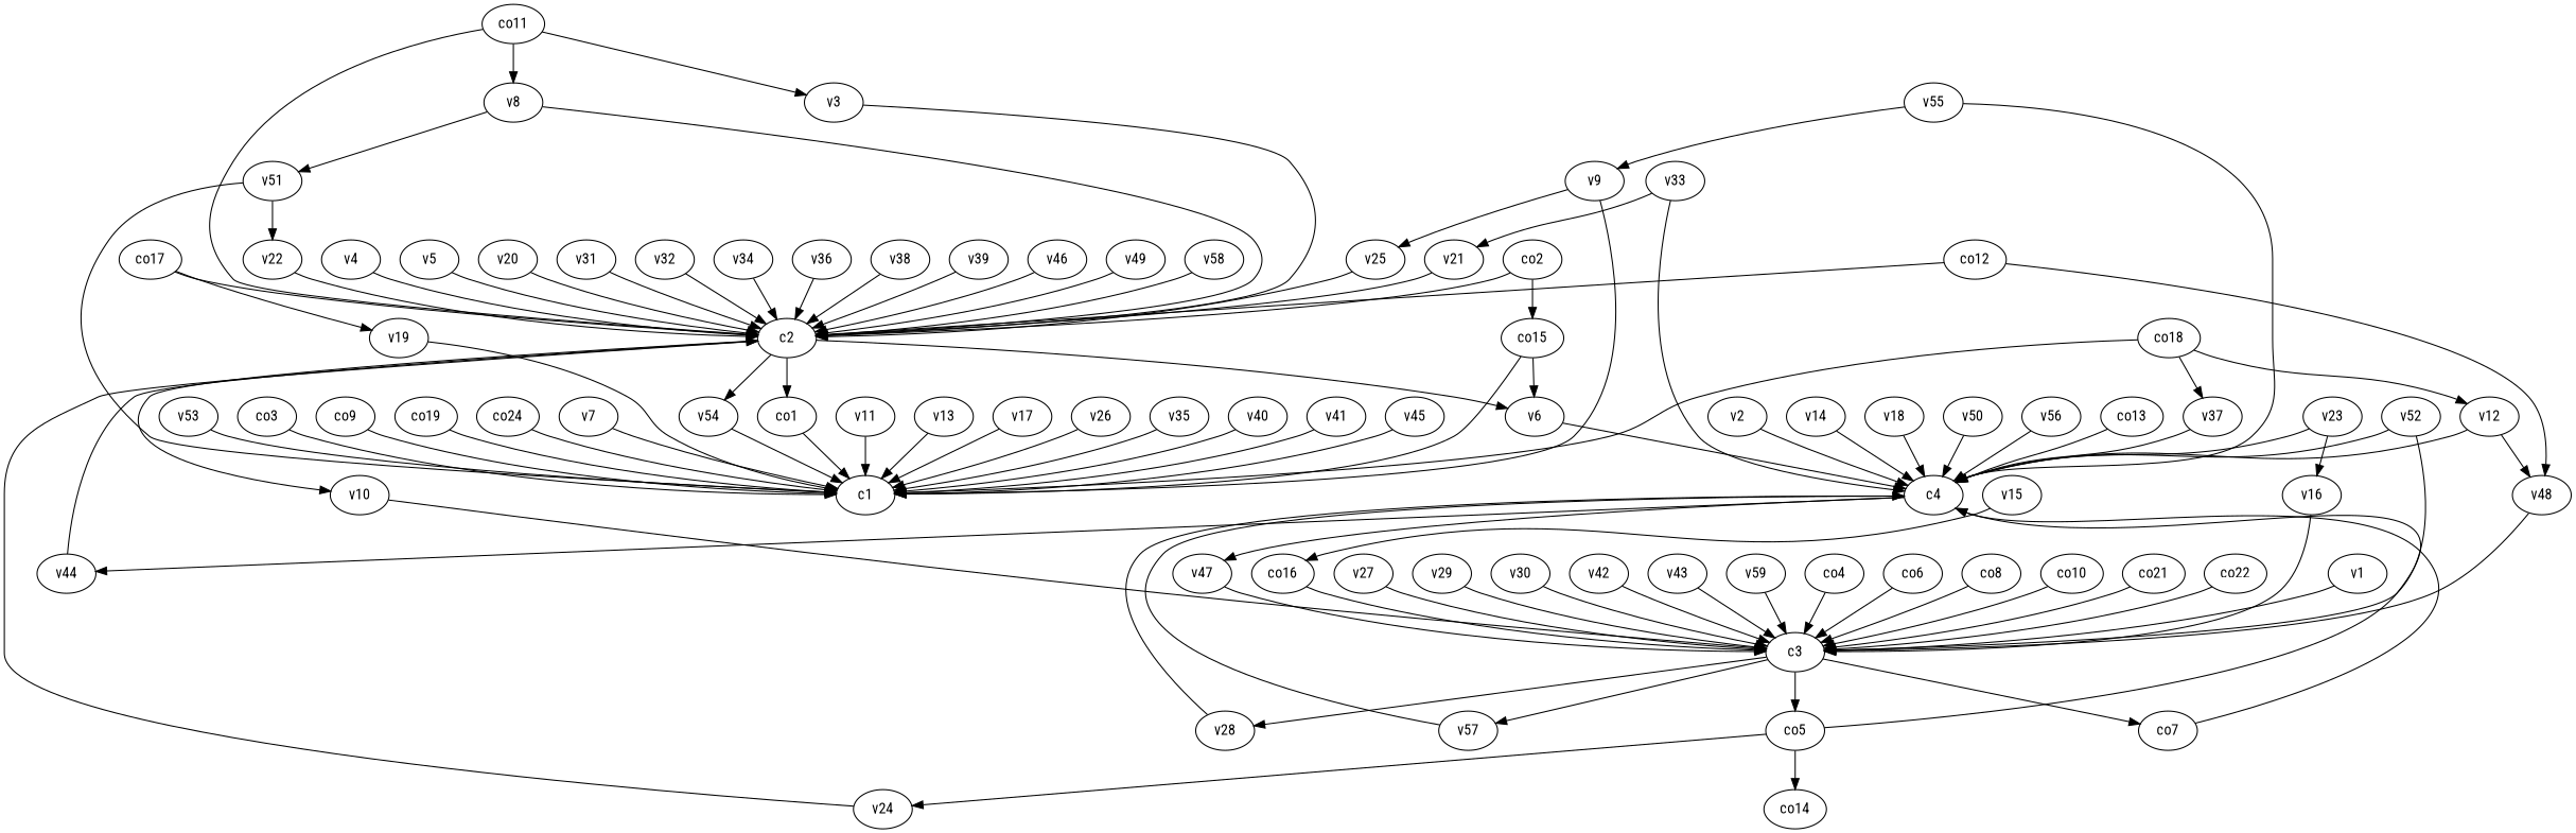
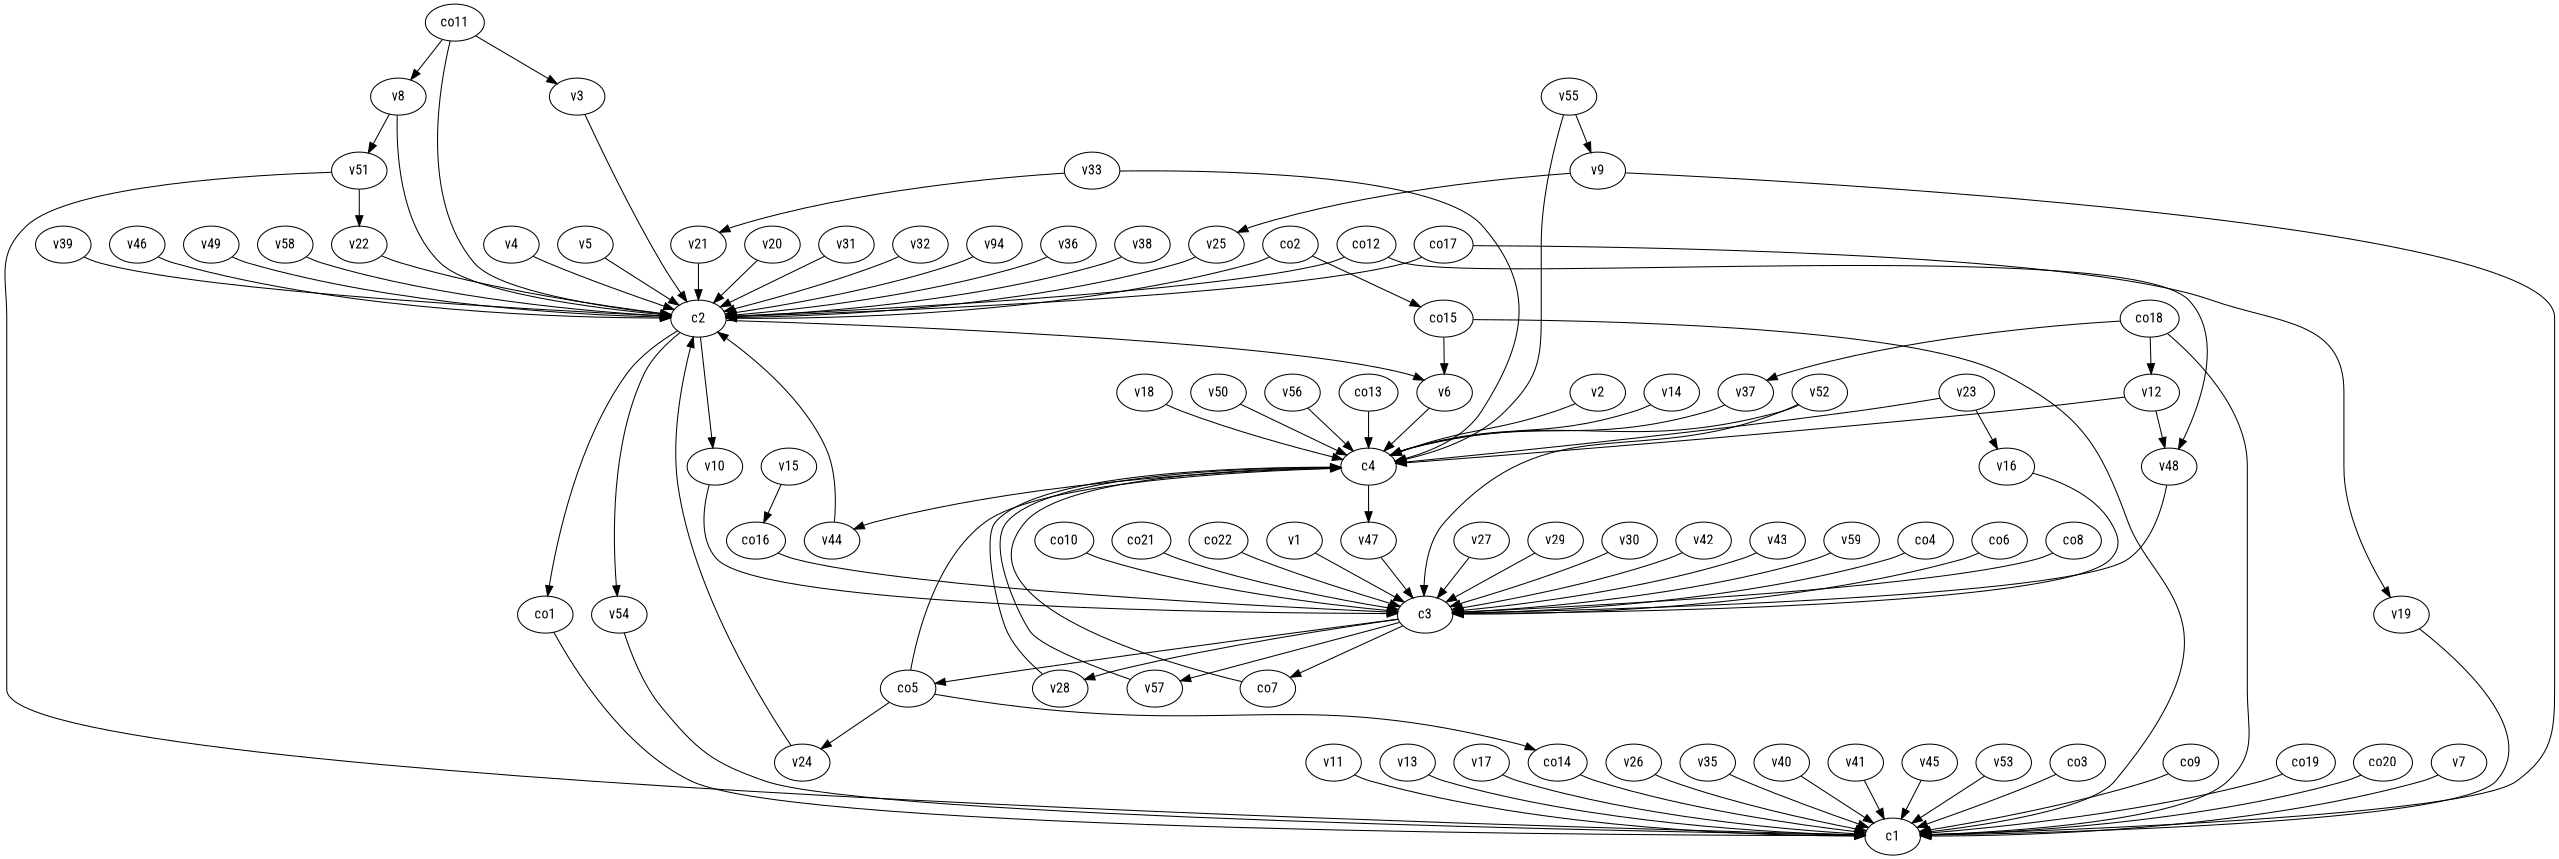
  strict digraph {
    fontname="Roboto Condensed"
    node [fontname="Roboto Condensed"]
    edge [fontname="Roboto Condensed" weight=1]
    c2
    v6
    v10
    v54
    co1
    c4
    c3
    c1
    v28
    v57
    co5
    co7
    v24
    co14
    v44
    v47
    v52
    v1
    v2
    v3
    v4
    v5
    v7
    v8
    v51
    v22
    v9
    v25
    v11
    v12
    v48
    v13
    v14
    v15
    co16
    v16
    v17
    v18
    v19
    v20
    v21
    v23
    v26
    v27
    v29
    v30
    v31
    v32
    v33
-   v34
+   v34 [label=v94]
    v35
    v36
    v37
    v38
    v39
    v40
    v41
    v42
    v43
    v45
    v46
    v49
    v50
    v53
    v55
    v56
    v58
    v59
    co2
    co15
    co3
    co4
    co6
    co8
    co9
    co10
    co11
    co12
    co13
    co17
    co18
    co19
-   co20 [label=co24]
+   co20
    co21
    co22
    c2 -> v6
    c2 -> v10
    c2 -> v54
    c2 -> co1
    v6 -> c4
    v10 -> c3
    v54 -> c1
    co1 -> c1
    c4 -> v44
    c4 -> v47
    c3 -> v28
    c3 -> v57
    c3 -> co5
    c3 -> co7
    v28 -> c4
    v57 -> c4
    co5 -> c4
    co5 -> v24
    co5 -> co14
    co7 -> c4
    v24 -> c2
+   co14 -> c1
    v44 -> c2
    v47 -> c3
    v52 -> c4
    v52 -> c3
    v1 -> c3
    v2 -> c4
    v3 -> c2
    v4 -> c2
    v5 -> c2
    v7 -> c1
    v8 -> c2
    v8 -> v51
    v51 -> c1
    v51 -> v22
    v22 -> c2
    v9 -> c1
    v9 -> v25
    v25 -> c2
    v11 -> c1
    v12 -> c4
    v12 -> v48
    v48 -> c3
    v13 -> c1
    v14 -> c4
    v15 -> co16
    co16 -> c3
    v16 -> c3
    v17 -> c1
    v18 -> c4
    v19 -> c1
    v20 -> c2
    v21 -> c2
    v23 -> c4
    v23 -> v16
    v26 -> c1
    v27 -> c3
    v29 -> c3
    v30 -> c3
    v31 -> c2
    v32 -> c2
    v33 -> c4
    v33 -> v21
    v34 -> c2
    v35 -> c1
    v36 -> c2
    v37 -> c4
    v38 -> c2
    v39 -> c2
    v40 -> c1
    v41 -> c1
    v42 -> c3
    v43 -> c3
    v45 -> c1
    v46 -> c2
    v49 -> c2
    v50 -> c4
    v53 -> c1
    v55 -> c4
    v55 -> v9
    v56 -> c4
    v58 -> c2
    v59 -> c3
    co2 -> c2
    co2 -> co15
    co15 -> v6
    co15 -> c1
    co3 -> c1
    co4 -> c3
    co6 -> c3
    co8 -> c3
    co9 -> c1
    co10 -> c3
    co11 -> c2
    co11 -> v3
    co11 -> v8
    co12 -> c2
    co12 -> v48
    co13 -> c4
    co17 -> c2
    co17 -> v19
    co18 -> c1
    co18 -> v12
    co18 -> v37
    co19 -> c1
    co20 -> c1
    co21 -> c3
    co22 -> c3
  }
